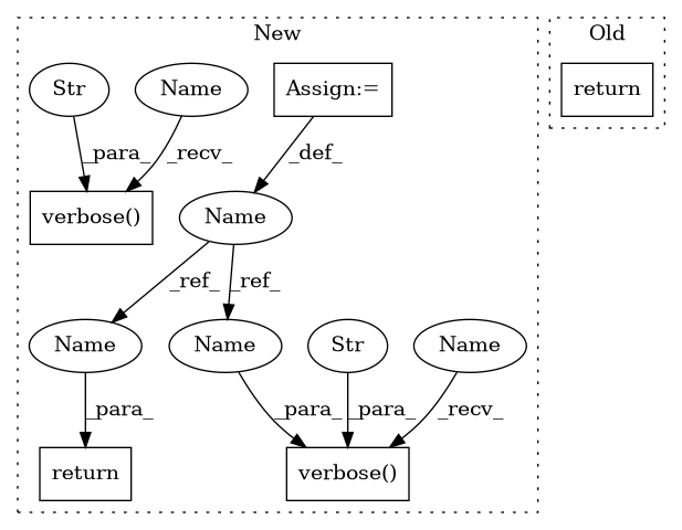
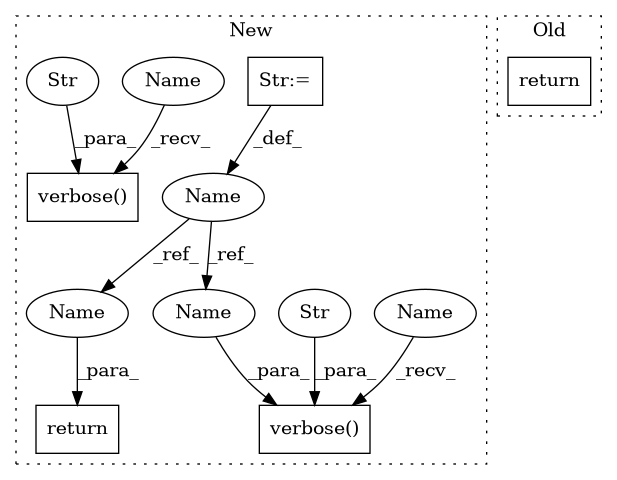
  digraph {
    node [a=87 l=6 shape=ellipse]
    n1 [a=75 l="19,1" label="verbose()" s="13563,13677" shape=box]
    n2 [a=66 l=42 label=Str s=13582]
    n3 [label=Name s=13449]
    n4 [a=93 l=7 label=return s=13683 shape=box]
-   n5 [a=68 l=3 label="Assign:=" s=13455 shape=box]
+   n5 [a=68 l=3 label="Str:=" s=13455 shape=box]
    n6 [a=75 l="19,1" label="verbose()" s="13330,13443" shape=box]
    n7 [a=66 l=49 label=Str s=13349]
    n8 [label=Name s=13690]
    n9 [label=Name s=13671]
    n10 [l=10 label=Name s=13330]
    n11 [l=10 label=Name s=13563]
    n12 [a=93 l=7 label=return s=12649 shape=box]
    subgraph cluster_1 {
      label=New
      style=dotted
      n1
      n2
      n3
      n4
      n5
      n6
      n7
      n8
      n9
      n10
      n11
    }
    subgraph cluster_2 {
      label=Old
      style=dotted
      n12
    }
    n2 -> n1 [label=_para_]
    n3 -> n8 [label=_ref_]
    n3 -> n9 [label=_ref_]
    n5 -> n3 [label=_def_]
    n7 -> n6 [label=_para_]
    n8 -> n4 [label=_para_]
    n9 -> n1 [label=_para_]
    n10 -> n6 [label=_recv_]
    n11 -> n1 [label=_recv_]
  }
